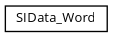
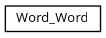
  digraph {
    rankdir=LR
    fontname="Open Sans"
-   n1 [color=black fillcolor=white fontname="Open Sans" fontsize=10 height=0.2 label=SIData_Word shape=record style=filled width=0.4]
+   n1 [color=black fillcolor=white fontname="Open Sans" fontsize=10 height=0.2 label=Word_Word shape=record style=filled width=0.4]
  }
